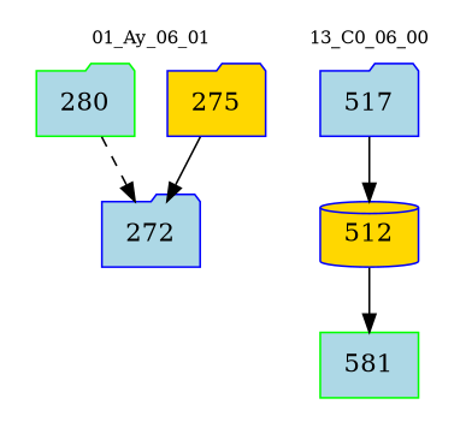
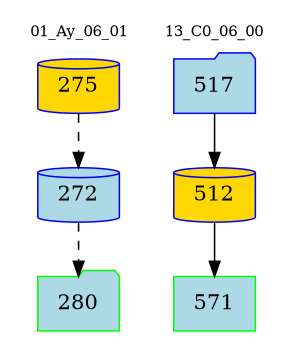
  digraph {
    node [color=blue fillcolor=lightblue shape=folder style=filled]
    edge [color=black style=dashed]
-   n1 [fillcolor=gold label=275]
-   n2 [label=272]
+   n1 [fillcolor=gold label=275 shape=cylinder]
+   n2 [label=272 shape=cylinder]
    n3 [color=green label=280]
    n4 [label=517]
    n5 [fillcolor=gold label=512 shape=cylinder]
-   n6 [color=green label=581 shape=box]
+   n6 [color=green label=571 shape=box]
    subgraph cluster_1 {
      color=white
      fontsize=10
      label="01_Ay_06_01"
      n1
      n2
      n3
    }
    subgraph cluster_2 {
      color=white
      fontsize=10
      label="13_C0_06_00"
      n4
      n5
      n6
    }
-   n1 -> n2 [style=solid]
-   n3 -> n2
+   n1 -> n2
+   n2 -> n3
    n4 -> n5 [style=solid]
    n5 -> n6 [style=solid]
  }
